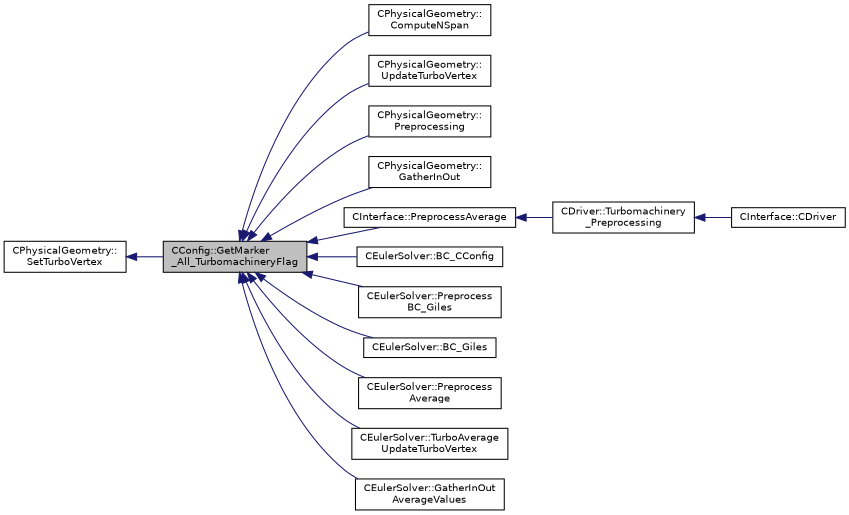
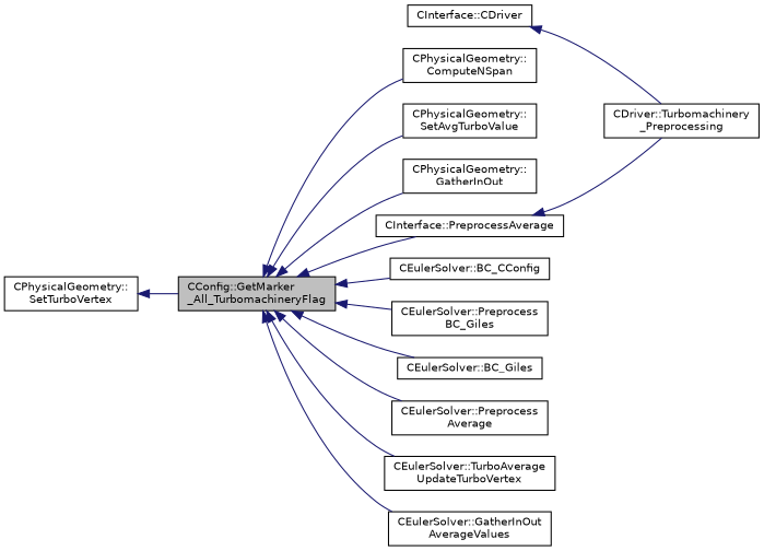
  digraph {
    rankdir=LR
    node [color=black fillcolor=white fontname=Helvetica fontsize=10 shape=record style=filled]
    edge [color=midnightblue dir=back fontname=Helvetica fontsize=10 labelfontname=Helvetica labelfontsize=10 style=solid]
    n1 [fillcolor=grey75 fontcolor=black height=0.2 label="CConfig::GetMarker\l_All_TurbomachineryFlag" width=0.4]
    n2 [height=0.2 label="CPhysicalGeometry::\lComputeNSpan" width=0.4]
-   n3 [height=0.2 label="CPhysicalGeometry::\lUpdateTurboVertex" width=0.4]
-   n4 [height=0.2 label="CPhysicalGeometry::\lPreprocessing" width=0.4]
+   n4 [height=0.2 label="CPhysicalGeometry::\lSetAvgTurboValue" width=0.4]
    n5 [height=0.2 label="CPhysicalGeometry::\lGatherInOut" width=0.4]
    n6 [height=0.2 label="CInterface::PreprocessAverage" width=0.4]
    n7 [height=0.2 label="CEulerSolver::BC_CConfig" width=0.4]
    n8 [height=0.2 label="CEulerSolver::Preprocess\lBC_Giles" width=0.4]
    n9 [height=0.2 label="CEulerSolver::BC_Giles" width=0.4]
    n10 [height=0.2 label="CEulerSolver::Preprocess\lAverage" width=0.4]
    n11 [height=0.2 label="CEulerSolver::TurboAverage\lUpdateTurboVertex" width=0.4]
    n12 [height=0.2 label="CEulerSolver::GatherInOut\lAverageValues" width=0.4]
    n13 [height=0.2 label="CPhysicalGeometry::\lSetTurboVertex" width=0.4]
    n14 [height=0.2 label="CDriver::Turbomachinery\l_Preprocessing" width=0.4]
    n15 [height=0.2 label="CInterface::CDriver" width=0.4]
    n1 -> n2
-   n1 -> n3
    n1 -> n4
    n1 -> n5
    n1 -> n6
    n1 -> n7
    n1 -> n8
    n1 -> n9
    n1 -> n10
    n1 -> n11
    n1 -> n12
    n6 -> n14
    n13 -> n1
-   n14 -> n15
+   n15 -> n14
  }
